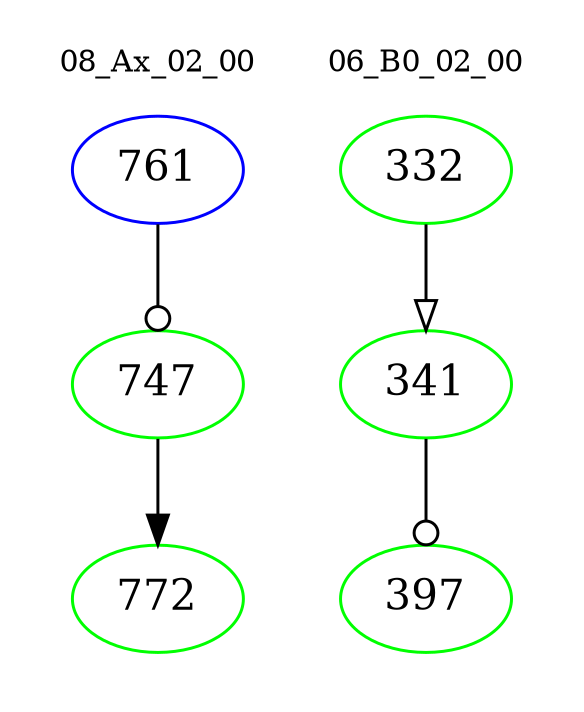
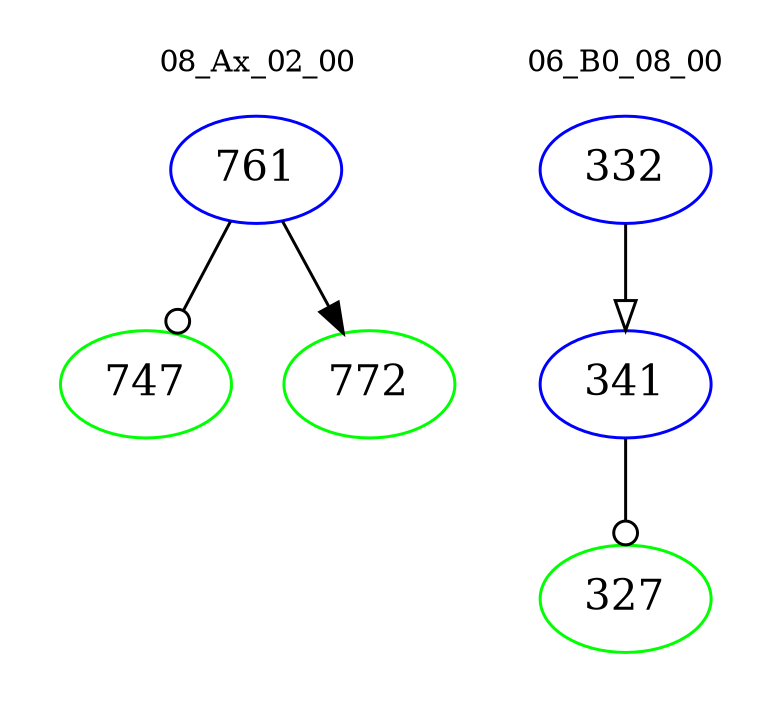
  digraph {
    node [color=green]
    edge [arrowhead=odot color=black]
    n1 [label=747]
    n2 [color=blue label=761]
    n3 [label=772]
-   n4 [label=332]
-   n5 [label=341]
-   n6 [label=397]
+   n4 [color=blue label=332]
+   n5 [color=blue label=341]
+   n6 [label=327]
    subgraph cluster_1 {
      color=white
      fontsize=10
      label="08_Ax_02_00"
      n1
      n2
      n3
    }
    subgraph cluster_2 {
      color=white
      fontsize=10
-     label="06_B0_02_00"
+     label="06_B0_08_00"
      n4
      n5
      n6
    }
    n2 -> n1
-   n1 -> n3 [arrowhead=normal]
+   n2 -> n3 [arrowhead=normal]
    n4 -> n5 [arrowhead=onormal]
    n5 -> n6
  }
